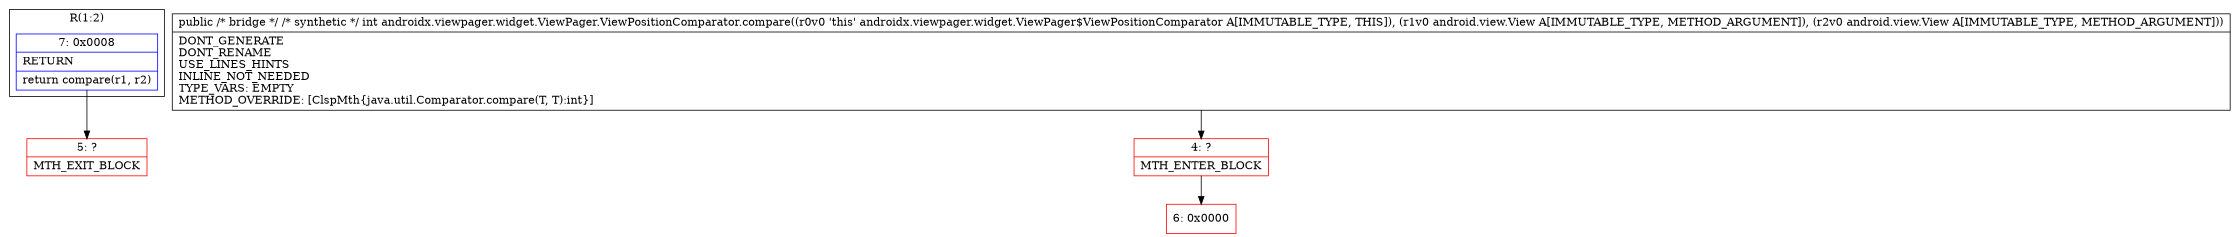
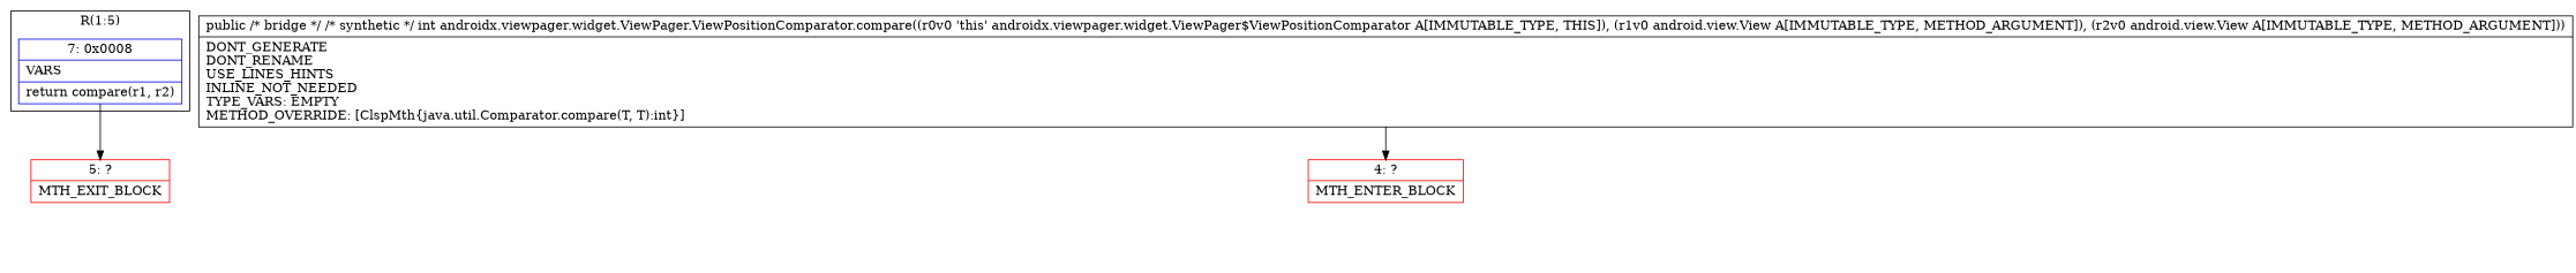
  digraph {
    node [color=red shape=record]
-   n1 [color=blue label="{7\:\ 0x0008|RETURN\l|return compare(r1, r2)\l}"]
+   n1 [color=blue label="{7\:\ 0x0008|VARS\l|return compare(r1, r2)\l}"]
    n2 [label="{5\:\ ?|MTH_EXIT_BLOCK\l}"]
    n3 [label="{4\:\ ?|MTH_ENTER_BLOCK\l}"]
-   n4 [label="{6\:\ 0x0000}"]
    n5 [label="{public \/* bridge *\/ \/* synthetic *\/ int androidx.viewpager.widget.ViewPager.ViewPositionComparator.compare((r0v0 'this' androidx.viewpager.widget.ViewPager$ViewPositionComparator A[IMMUTABLE_TYPE, THIS]), (r1v0 android.view.View A[IMMUTABLE_TYPE, METHOD_ARGUMENT]), (r2v0 android.view.View A[IMMUTABLE_TYPE, METHOD_ARGUMENT]))  | DONT_GENERATE\lDONT_RENAME\lUSE_LINES_HINTS\lINLINE_NOT_NEEDED\lTYPE_VARS: EMPTY\lMETHOD_OVERRIDE: [ClspMth\{java.util.Comparator.compare(T, T):int\}]\l}" color=""]
    subgraph cluster_1 {
-     label="R(1:2)"
+     label="R(1:5)"
      n1
    }
    n1 -> n2
-   n3 -> n4
    n5 -> n3
  }
